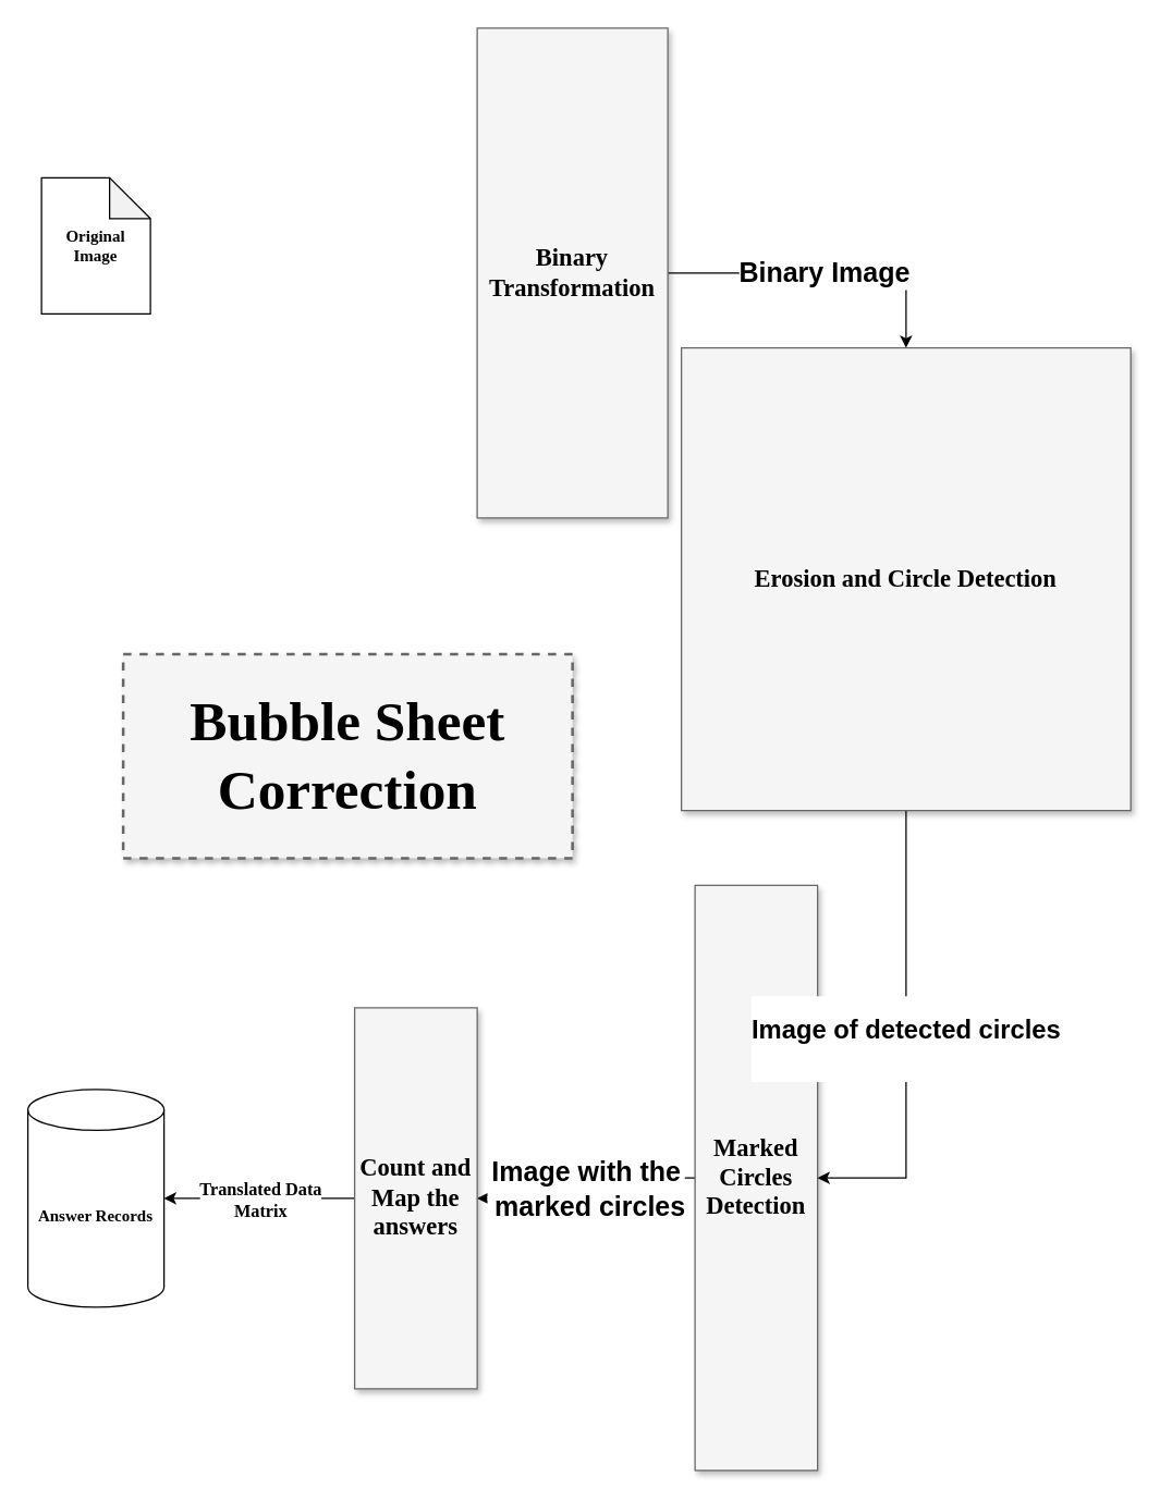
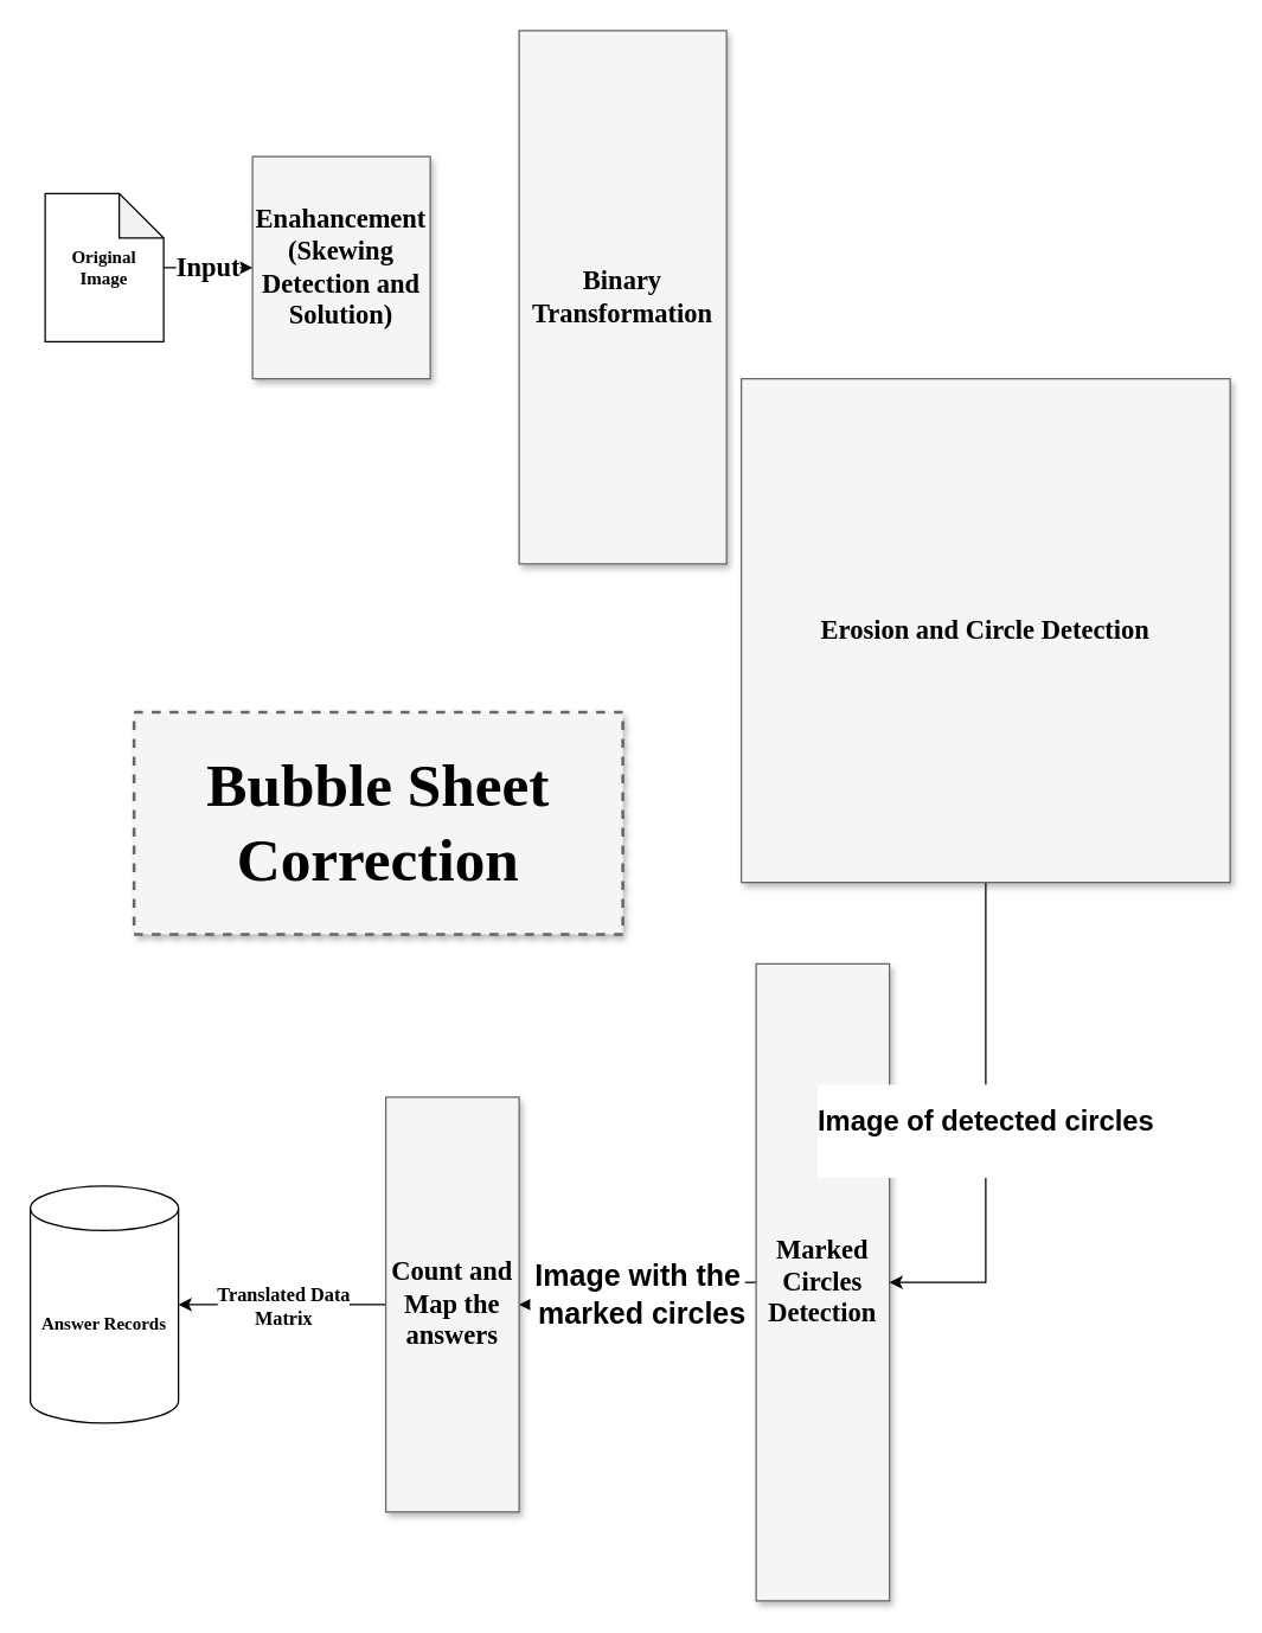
  <mxCell id="0" />
  <mxCell id="1" parent="0" />
  <mxCell id="2" value="&lt;span style=&quot;font-size: 41px;&quot;&gt;&lt;b&gt;Bubble Sheet Correction&lt;/b&gt;&lt;/span&gt;" style="whiteSpace=wrap;html=1;shadow=1;fontSize=20;fillColor=#f5f5f5;strokeColor=#666666;strokeWidth=2;dashed=1;fontFamily=Times New Roman;" parent="1" vertex="1"><mxGeometry x="90" y="480" width="330" height="150" as="geometry" /></mxCell>
+ <mxCell id="3" value="Enahancement&lt;br&gt;(Skewing Detection and Solution)" style="whiteSpace=wrap;html=1;shadow=1;fontSize=18;fillColor=#f5f5f5;strokeColor=#666666;fontFamily=Times New Roman;fontStyle=1" parent="1" vertex="1"><mxGeometry x="170" y="105" width="120" height="150" as="geometry" /></mxCell>
  <mxCell id="4" value="&lt;b&gt;&lt;font style=&quot;font-size: 20px;&quot;&gt;Image with the&lt;br&gt;&amp;nbsp;marked circles&lt;/font&gt;&lt;/b&gt;" style="edgeStyle=orthogonalEdgeStyle;rounded=0;orthogonalLoop=1;jettySize=auto;html=1;fontSize=19;" parent="1" source="5" target="10" edge="1"><mxGeometry relative="1" as="geometry" /></mxCell>
  <mxCell id="5" value="Marked Circles&lt;br&gt;Detection" style="whiteSpace=wrap;html=1;shadow=1;fontSize=18;fillColor=#f5f5f5;strokeColor=#666666;direction=south;fontFamily=Times New Roman;fontStyle=1" parent="1" vertex="1"><mxGeometry x="510" y="650" width="90" height="430" as="geometry" /></mxCell>
+ <mxCell id="6" value="Input" style="edgeStyle=orthogonalEdgeStyle;rounded=0;orthogonalLoop=1;jettySize=auto;html=1;entryX=0;entryY=0.5;entryDx=0;entryDy=0;fontFamily=Times New Roman;fontStyle=1;fontSize=18;" parent="1" source="7" target="3" edge="1"><mxGeometry relative="1" as="geometry"><mxPoint x="27" y="71" as="targetPoint" /></mxGeometry></mxCell>
  <mxCell id="7" value="Original Image" style="shape=note;whiteSpace=wrap;html=1;backgroundOutline=1;darkOpacity=0.05;fontFamily=Times New Roman;fontStyle=1" parent="1" vertex="1"><mxGeometry x="30" y="130" width="80" height="100" as="geometry" /></mxCell>
  <mxCell id="8" value="Answer Records" style="shape=cylinder3;whiteSpace=wrap;html=1;boundedLbl=1;backgroundOutline=1;size=15;fontFamily=Times New Roman;fontStyle=1" parent="1" vertex="1"><mxGeometry x="20" y="800" width="100" height="160" as="geometry" /></mxCell>
  <mxCell id="9" value="Translated Data&lt;br style=&quot;font-size: 13px;&quot;&gt;Matrix" style="edgeStyle=orthogonalEdgeStyle;rounded=0;orthogonalLoop=1;jettySize=auto;html=1;exitX=0.5;exitY=1;exitDx=0;exitDy=0;entryX=1;entryY=0.5;entryDx=0;entryDy=0;entryPerimeter=0;fontFamily=Times New Roman;fontStyle=1;fontSize=13;" parent="1" source="10" edge="1"><mxGeometry relative="1" as="geometry"><mxPoint x="120" y="880" as="targetPoint" /></mxGeometry></mxCell>
  <mxCell id="10" value="Count and Map the&lt;br&gt;answers" style="whiteSpace=wrap;html=1;shadow=1;fontSize=18;fillColor=#f5f5f5;strokeColor=#666666;direction=south;fontFamily=Times New Roman;fontStyle=1" parent="1" vertex="1"><mxGeometry x="260" y="740" width="90" height="280" as="geometry" /></mxCell>
  <mxCell id="11" value="&#10;&lt;span style=&quot;color: rgb(0, 0, 0); font-family: Helvetica; font-size: 19px; font-style: normal; font-variant-ligatures: normal; font-variant-caps: normal; font-weight: 700; letter-spacing: normal; orphans: 2; text-align: center; text-indent: 0px; text-transform: none; widows: 2; word-spacing: 0px; -webkit-text-stroke-width: 0px; background-color: rgb(255, 255, 255); text-decoration-thickness: initial; text-decoration-style: initial; text-decoration-color: initial; float: none; display: inline !important;&quot;&gt;Image of detected circles&lt;/span&gt;&#10;&#10;" style="edgeStyle=orthogonalEdgeStyle;rounded=0;orthogonalLoop=1;jettySize=auto;html=1;entryX=0.5;entryY=0;entryDx=0;entryDy=0;" edge="1" parent="1" source="12" target="5"><mxGeometry relative="1" as="geometry" /></mxCell>
  <mxCell id="12" value="Erosion and Circle Detection" style="whiteSpace=wrap;html=1;shadow=1;fontSize=18;fillColor=#f5f5f5;strokeColor=#666666;direction=south;fontFamily=Times New Roman;fontStyle=1" parent="1" vertex="1"><mxGeometry x="500" y="255" width="330" height="340" as="geometry" /></mxCell>
- <mxCell id="13" value="&lt;b&gt;&lt;font style=&quot;font-size: 20px;&quot;&gt;Binary Image&lt;/font&gt;&lt;/b&gt;" style="edgeStyle=orthogonalEdgeStyle;rounded=0;orthogonalLoop=1;jettySize=auto;html=1;entryX=0;entryY=0.5;entryDx=0;entryDy=0;fontSize=18;" parent="1" source="14" target="12" edge="1"><mxGeometry relative="1" as="geometry" /></mxCell>
  <mxCell id="14" value="Binary&lt;br&gt;Transformation" style="whiteSpace=wrap;html=1;shadow=1;fontSize=18;fillColor=#f5f5f5;strokeColor=#666666;direction=south;fontFamily=Times New Roman;fontStyle=1" parent="1" vertex="1"><mxGeometry x="350" y="20" width="140" height="360" as="geometry" /></mxCell>
